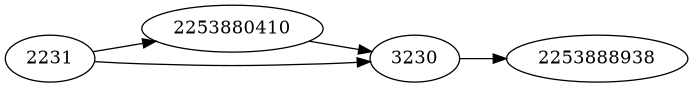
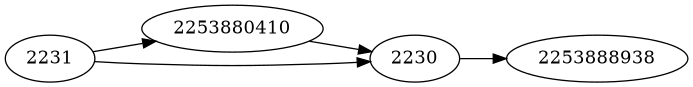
  strict digraph {
    rankdir=LR
    2253880410
-   2230 [label=3230]
+   2230
    n3 [label=2253888938]
    2231
    2253880410 -> 2230
    2230 -> n3
    2231 -> 2253880410
    2231 -> 2230
  }
